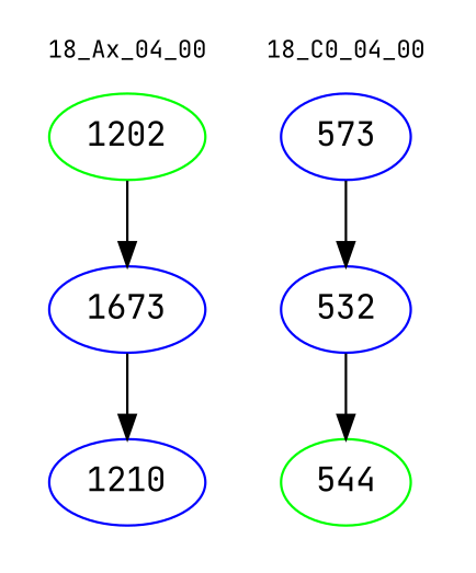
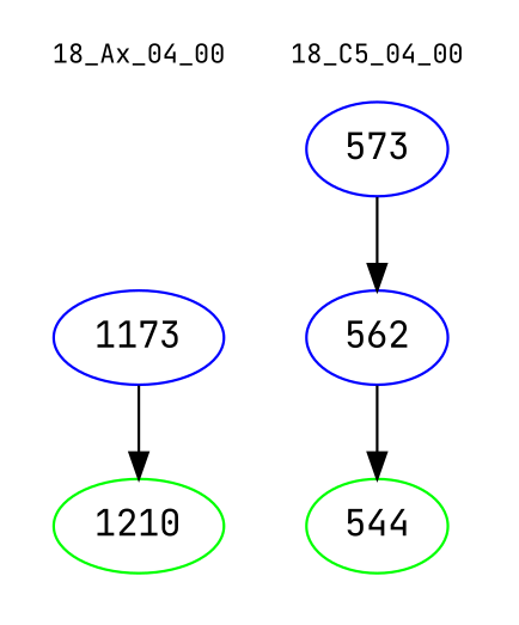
  digraph {
    fontname="JetBrains Mono"
    node [color=green fontname="JetBrains Mono"]
    edge [color=black fontname="JetBrains Mono"]
-   n1 [label=1202]
-   n2 [color=blue label=1673]
-   n3 [color=blue label=1210]
+   n2 [color=blue label=1173]
+   n3 [label=1210]
    n4 [color=blue label=573]
-   n5 [color=blue label=532]
+   n5 [color=blue label=562]
    n6 [label=544]
    subgraph cluster_1 {
      color=white
      fontsize=10
      label="18_Ax_04_00"
-     n1
      n2
      n3
    }
    subgraph cluster_2 {
      color=white
      fontsize=10
-     label="18_C0_04_00"
+     label="18_C5_04_00"
      n4
      n5
      n6
    }
-   n1 -> n2
    n2 -> n3
    n4 -> n5
    n5 -> n6
  }
